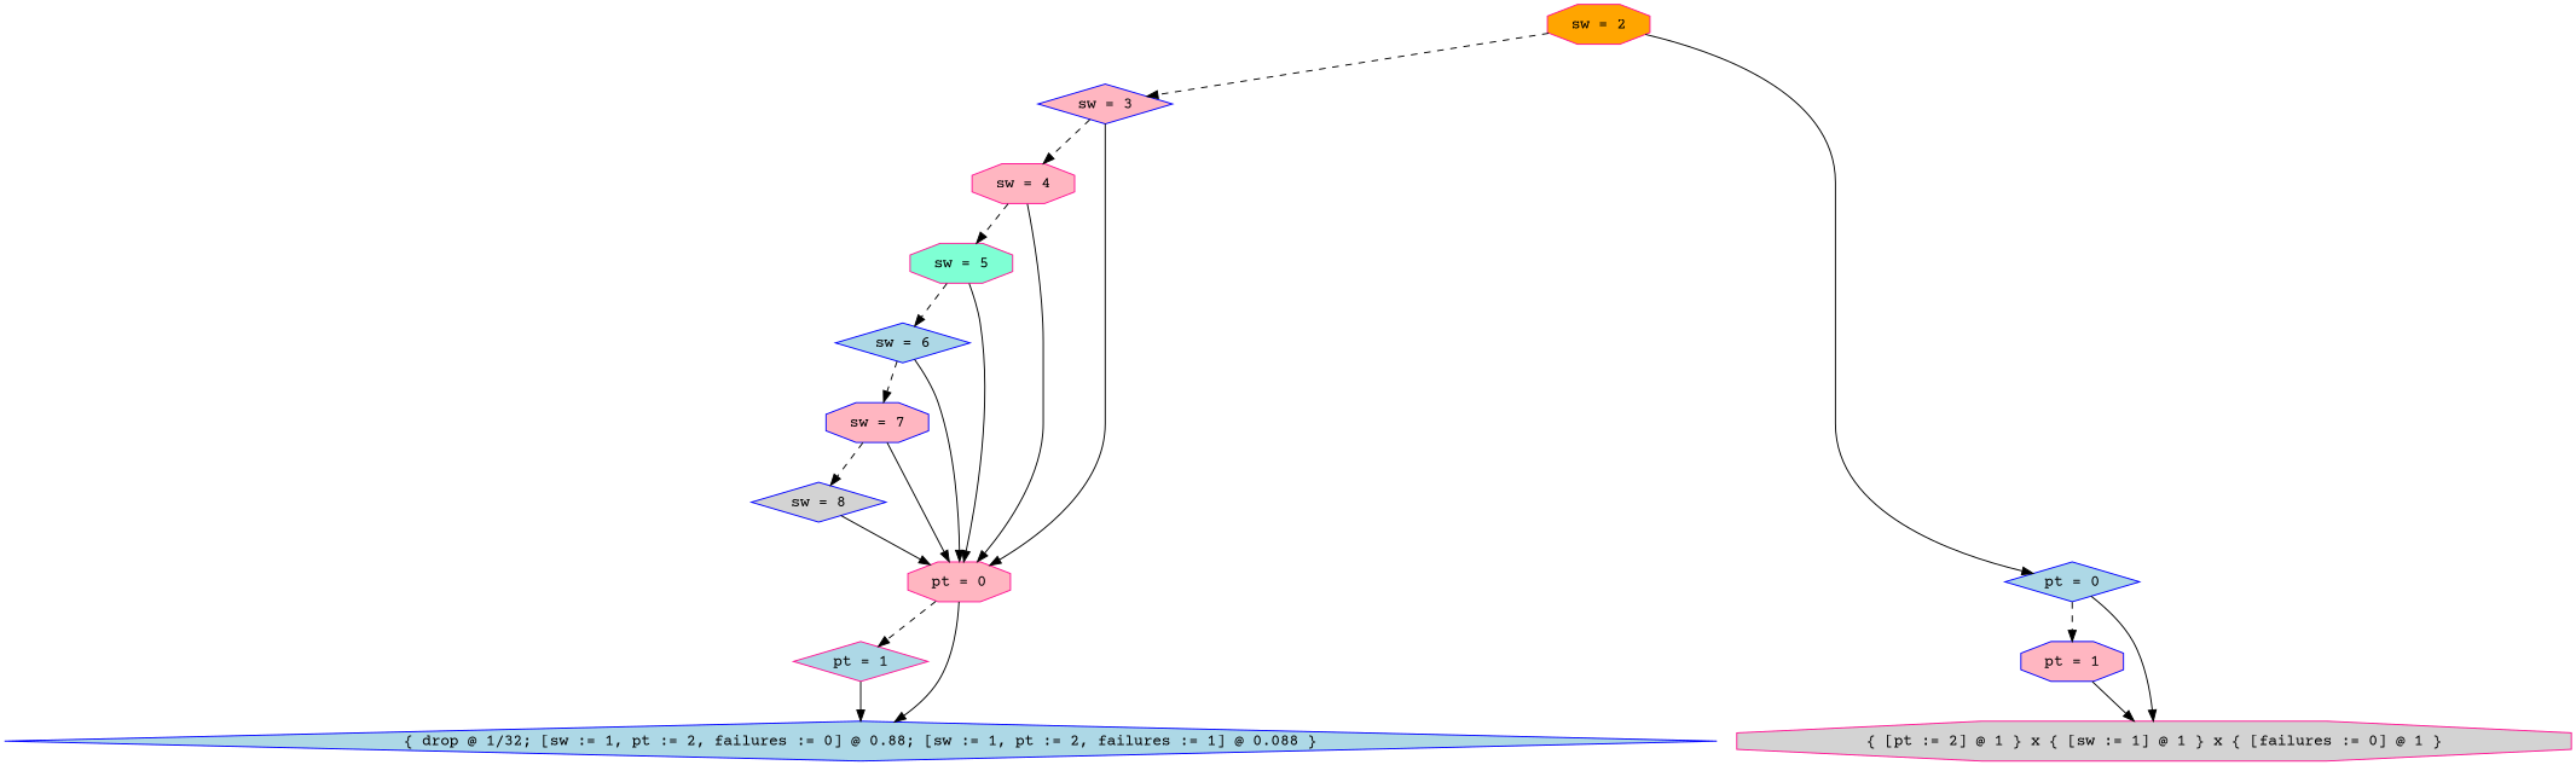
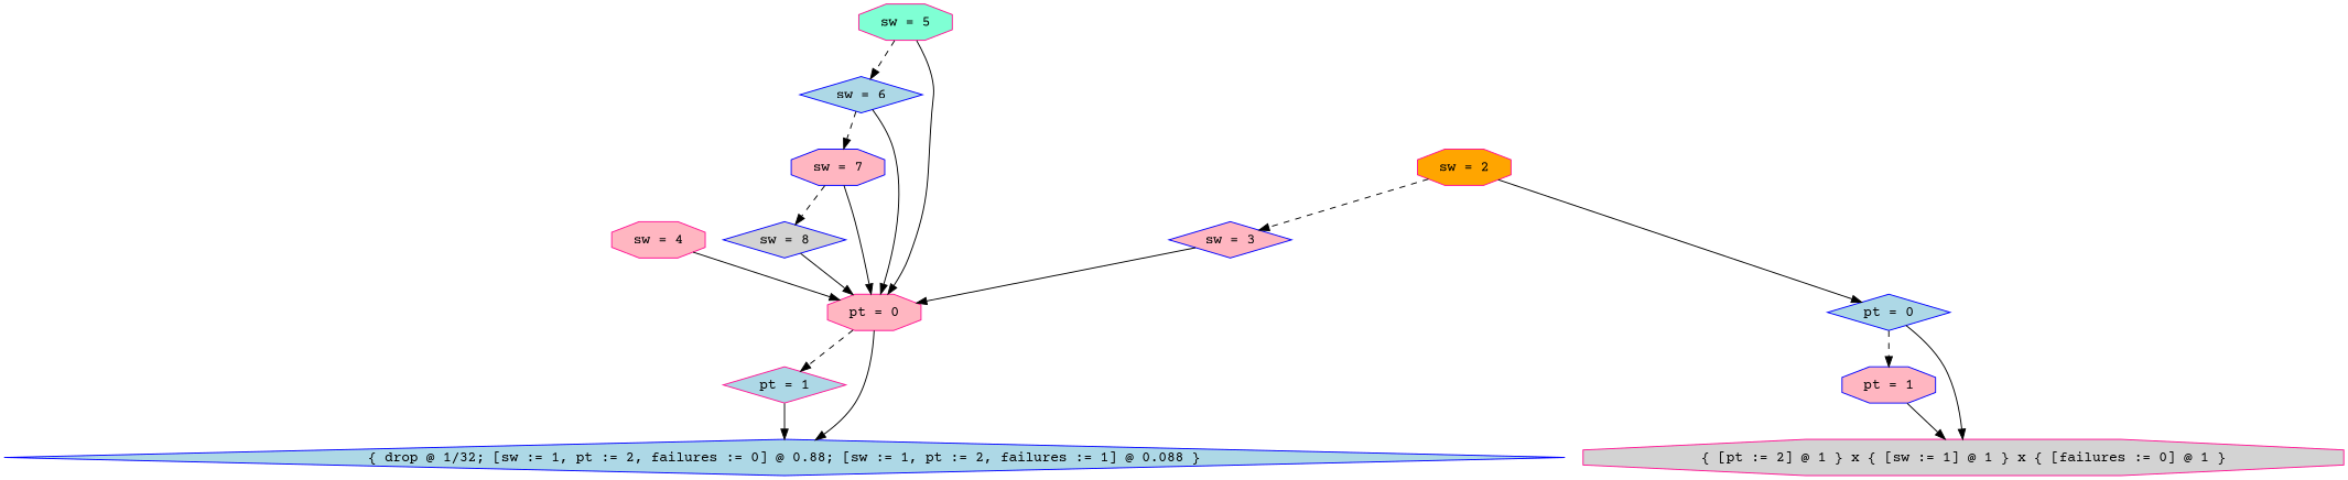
  digraph {
    fontname="Courier Prime"
    node [color=blue fillcolor=lightpink fontname="Courier Prime" shape=octagon style=filled]
    edge [fontname="Courier Prime"]
    n1 [color=deeppink label="sw = 4"]
    n2 [label="pt = 1"]
    n3 [color=deeppink fillcolor=lightblue label="pt = 1" shape=diamond]
    n4 [color=deeppink fillcolor=aquamarine label="sw = 5"]
    n5 [label="sw = 3" shape=diamond]
    n6 [color=deeppink fillcolor=orange label="sw = 2"]
    n7 [label="sw = 7"]
    n8 [fillcolor=lightgrey label="sw = 8" shape=diamond]
    n9 [fillcolor=lightblue label="sw = 6" shape=diamond]
    n10 [fillcolor=lightblue label="pt = 0" shape=diamond]
    n11 [color=deeppink label="pt = 0"]
    n12 [color=deeppink fillcolor=lightgrey label="{ [pt := 2] @ 1 } x { [sw := 1] @ 1 } x { [failures := 0] @ 1 }"]
    n13 [fillcolor=lightblue label="{ drop @ 1/32; [sw := 1, pt := 2, failures := 0] @ 0.88; [sw := 1, pt := 2, failures := 1] @ 0.088 }" shape=diamond]
    subgraph sub_1 {
      rank=same
      n1
    }
    subgraph sub_2 {
      rank=same
      n2
      n3
    }
    subgraph sub_3 {
      rank=same
      n4
    }
    subgraph sub_4 {
      rank=same
      n5
    }
    subgraph sub_5 {
      rank=same
      n6
    }
    subgraph sub_6 {
      rank=same
      n7
    }
    subgraph sub_7 {
      rank=same
      n8
    }
    subgraph sub_8 {
      rank=same
      n9
    }
    subgraph sub_9 {
      rank=same
      n10
      n11
    }
-   n1 -> n4 [style=dashed]
    n1 -> n11
    n2 -> n12
    n3 -> n13
    n4 -> n9 [style=dashed]
    n4 -> n11
-   n5 -> n1 [style=dashed]
    n5 -> n11
    n6 -> n5 [style=dashed]
    n6 -> n10
    n7 -> n8 [style=dashed]
    n7 -> n11
    n8 -> n11
    n9 -> n7 [style=dashed]
    n9 -> n11
    n10 -> n2 [style=dashed]
    n10 -> n12
    n11 -> n3 [style=dashed]
    n11 -> n13
  }
